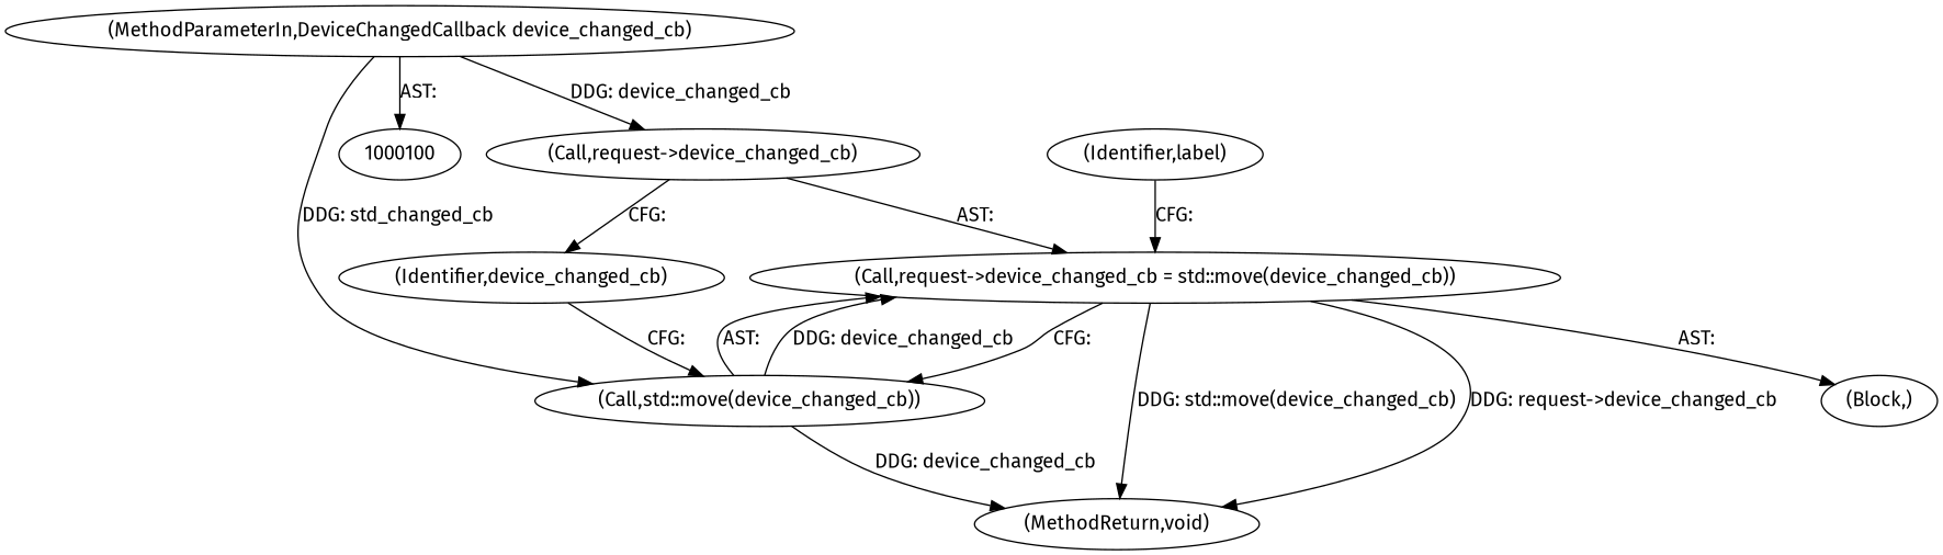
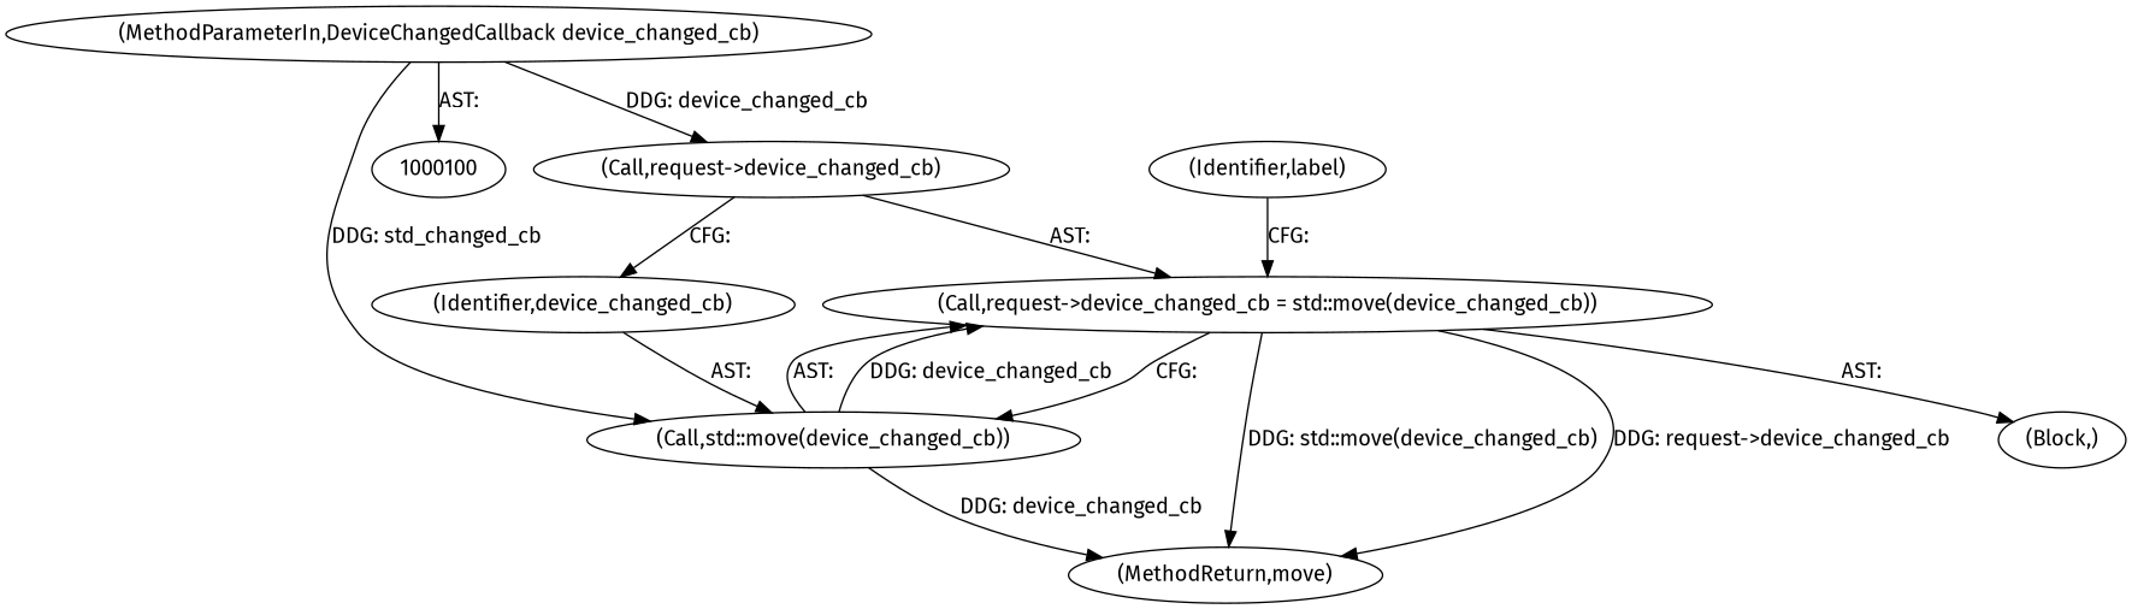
  digraph {
    fontname="Fira Sans"
    node [fontname="Fira Sans"]
    edge [fontname="Fira Sans"]
    n1 [label="(Call,request->device_changed_cb = std::move(device_changed_cb))"]
    n2 [label="(Call,std::move(device_changed_cb))"]
    n3 [label="(Block,)"]
-   n4 [label="(MethodReturn,void)"]
+   n4 [label="(MethodReturn,move)"]
    n5 [label="(Identifier,device_changed_cb)"]
    n6 [label="(MethodParameterIn,DeviceChangedCallback device_changed_cb)"]
    1000100
    n8 [label="(Call,request->device_changed_cb)"]
    n9 [label="(Identifier,label)"]
    n1 -> n2 [label="CFG: "]
    n1 -> n3 [label="AST: "]
    n1 -> n4 [label="DDG: std::move(device_changed_cb)"]
    n1 -> n4 [label="DDG: request->device_changed_cb"]
    n2 -> n1 [label="AST: "]
    n2 -> n1 [label="DDG: device_changed_cb"]
    n2 -> n4 [label="DDG: device_changed_cb"]
-   n5 -> n2 [label="CFG: "]
+   n5 -> n2 [label="AST: "]
    n6 -> n2 [label="DDG: std_changed_cb"]
    n6 -> 1000100 [label="AST: "]
    n6 -> n8 [label="DDG: device_changed_cb"]
    n8 -> n1 [label="AST: "]
    n8 -> n5 [label="CFG: "]
    n9 -> n1 [label="CFG: "]
  }
